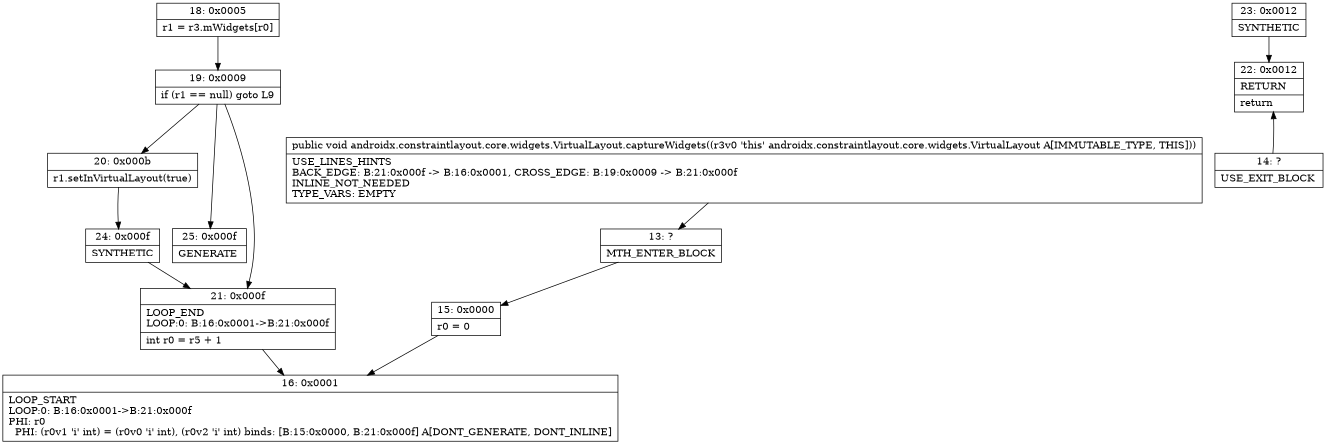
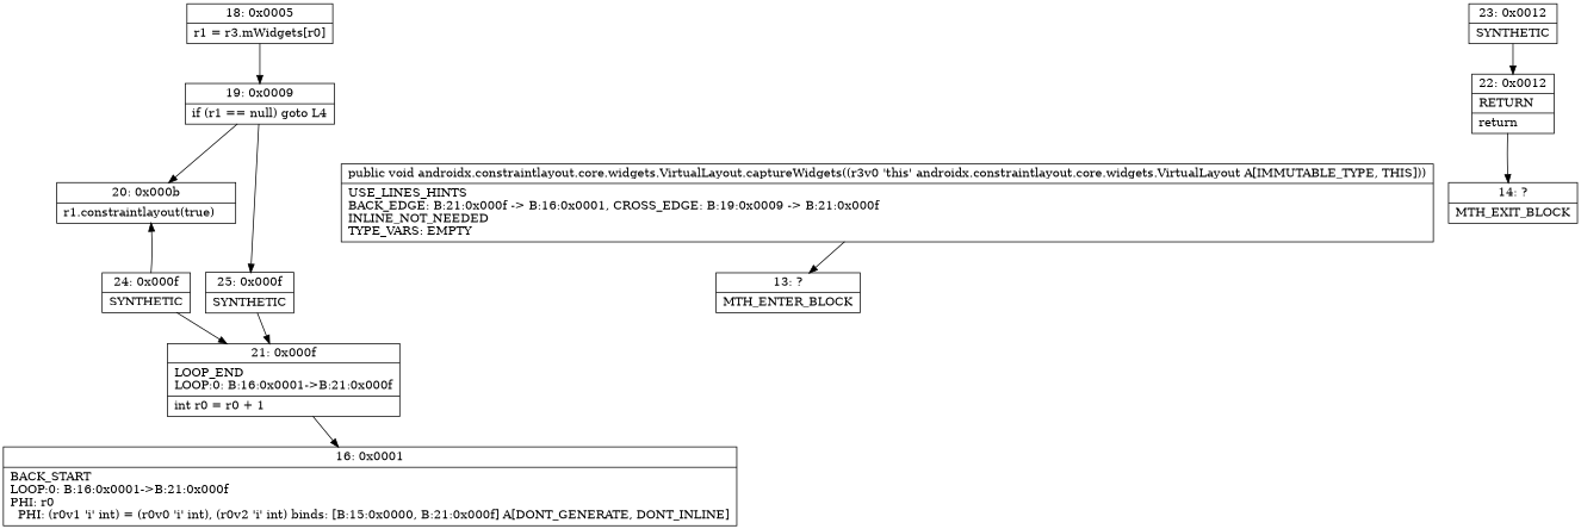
  digraph {
    node [shape=record]
    n1 [label="{13\:\ ?|MTH_ENTER_BLOCK\l}"]
-   n2 [label="{15\:\ 0x0000|r0 = 0\l}"]
-   n3 [label="{16\:\ 0x0001|LOOP_START\lLOOP:0: B:16:0x0001\-\>B:21:0x000f\lPHI: r0 \l  PHI: (r0v1 'i' int) = (r0v0 'i' int), (r0v2 'i' int) binds: [B:15:0x0000, B:21:0x000f] A[DONT_GENERATE, DONT_INLINE]\l}"]
+   n3 [label="{16\:\ 0x0001|BACK_START\lLOOP:0: B:16:0x0001\-\>B:21:0x000f\lPHI: r0 \l  PHI: (r0v1 'i' int) = (r0v0 'i' int), (r0v2 'i' int) binds: [B:15:0x0000, B:21:0x000f] A[DONT_GENERATE, DONT_INLINE]\l}"]
    n4 [label="{18\:\ 0x0005|r1 = r3.mWidgets[r0]\l}"]
-   n5 [label="{19\:\ 0x0009|if (r1 == null) goto L9\l}"]
+   n5 [label="{19\:\ 0x0009|if (r1 == null) goto L4\l}"]
    n6 [label="{23\:\ 0x0012|SYNTHETIC\l}"]
    n7 [label="{22\:\ 0x0012|RETURN\l|return\l}"]
-   n8 [label="{20\:\ 0x000b|r1.setInVirtualLayout(true)\l}"]
-   n9 [label="{25\:\ 0x000f|GENERATE\l}"]
+   n8 [label="{20\:\ 0x000b|r1.constraintlayout(true)\l}"]
+   n9 [label="{25\:\ 0x000f|SYNTHETIC\l}"]
    n10 [label="{24\:\ 0x000f|SYNTHETIC\l}"]
-   n11 [label="{21\:\ 0x000f|LOOP_END\lLOOP:0: B:16:0x0001\-\>B:21:0x000f\l|int r0 = r5 + 1\l}"]
-   n12 [label="{14\:\ ?|USE_EXIT_BLOCK\l}"]
+   n11 [label="{21\:\ 0x000f|LOOP_END\lLOOP:0: B:16:0x0001\-\>B:21:0x000f\l|int r0 = r0 + 1\l}"]
+   n12 [label="{14\:\ ?|MTH_EXIT_BLOCK\l}"]
    n13 [label="{public void androidx.constraintlayout.core.widgets.VirtualLayout.captureWidgets((r3v0 'this' androidx.constraintlayout.core.widgets.VirtualLayout A[IMMUTABLE_TYPE, THIS]))  | USE_LINES_HINTS\lBACK_EDGE: B:21:0x000f \-\> B:16:0x0001, CROSS_EDGE: B:19:0x0009 \-\> B:21:0x000f\lINLINE_NOT_NEEDED\lTYPE_VARS: EMPTY\l}"]
-   n1 -> n2
-   n2 -> n3
    n4 -> n5
    n5 -> n8 [style=solid]
    n5 -> n9
    n6 -> n7
-   n12 -> n7
-   n8 -> n10
-   n5 -> n11
+   n7 -> n12
+   n10 -> n8
+   n9 -> n11
    n10 -> n11
    n11 -> n3
    n13 -> n1
  }
